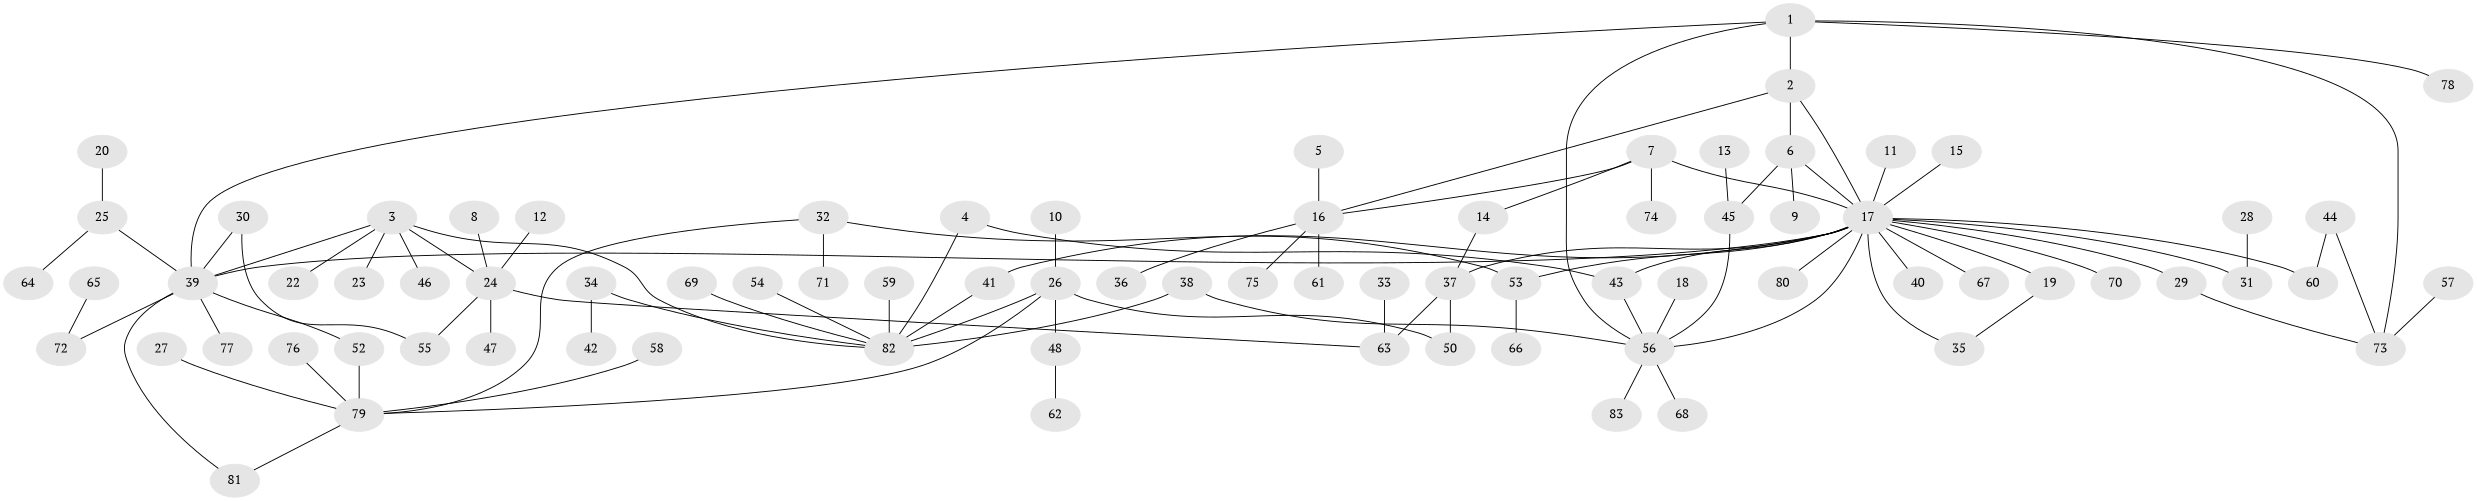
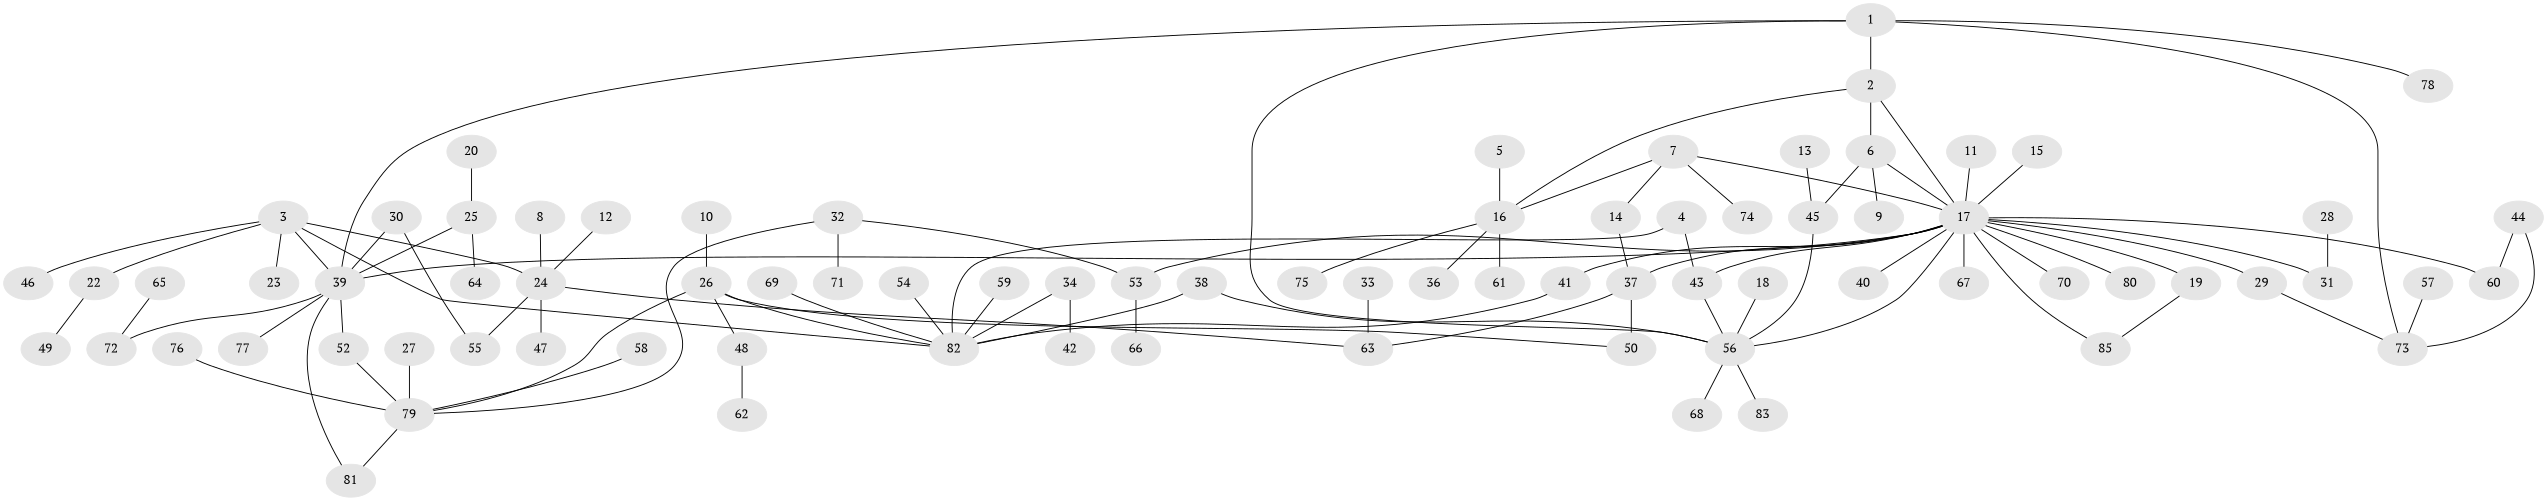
  graph {
    fontname="PT Serif"
    node [color=gray90 fontname="PT Serif" style=filled]
    edge [fontname="PT Serif" weight=1.0]
    1
    2
    39
    56
    73
    78
    6
    16
    17
    52
    72
    77
    81
    68
    83
    9
    45
    36
    61
    75
    43
    37
    19
    29
    31
-   35
+   35 [label=85]
    40
    41
    53
    60
    67
    70
    80
    3
    22
    23
    24
    46
    82
+   49
    47
    55
    63
    4
    5
    7
    14
    74
    8
    10
    26
    48
    50
    79
    11
    12
    13
    15
    66
    18
    20
    25
    64
    62
    27
    28
    30
    32
    71
    33
    34
    42
    38
    44
    54
    57
    58
    59
    65
    69
    76
    1 -- 2
    1 -- 39
    1 -- 56
    1 -- 73
    1 -- 78
    2 -- 6
    2 -- 16
    2 -- 17
    39 -- 52
    39 -- 72
    39 -- 77
    39 -- 81
    56 -- 68
    56 -- 83
    6 -- 17
    6 -- 9
    6 -- 45
    16 -- 36
    16 -- 61
    16 -- 75
    17 -- 39
    17 -- 56
    17 -- 43
    17 -- 37
    17 -- 19 [weight=2.0]
    17 -- 29
    17 -- 31
    17 -- 35
    17 -- 40
    17 -- 41
    17 -- 53
    17 -- 60
    17 -- 67
    17 -- 70
    17 -- 80
    52 -- 79
    45 -- 56
    43 -- 56
    37 -- 63
    37 -- 50 [weight=2.0]
    19 -- 35
    29 -- 73
    41 -- 82
    53 -- 66
    3 -- 39
    3 -- 22
    3 -- 23
    3 -- 24
    3 -- 46
    3 -- 82
+   22 -- 49
    24 -- 47
    24 -- 55
    24 -- 63
    4 -- 43
    4 -- 82
    5 -- 16
    7 -- 16
    7 -- 17
    7 -- 14
    7 -- 74
    14 -- 37
    8 -- 24
    10 -- 26
    26 -- 82
    26 -- 48
    26 -- 50
    26 -- 79
    48 -- 62
    79 -- 81
    11 -- 17
    12 -- 24
    13 -- 45
    15 -- 17
    18 -- 56
    20 -- 25
    25 -- 39
    25 -- 64
    27 -- 79
    28 -- 31
    30 -- 39
    30 -- 55
    32 -- 53
    32 -- 79
    32 -- 71
    33 -- 63
    34 -- 82
    34 -- 42
    38 -- 56
    38 -- 82
    44 -- 73
    44 -- 60
    54 -- 82
    57 -- 73
    58 -- 79
    59 -- 82
    65 -- 72
    69 -- 82
    76 -- 79
  }
